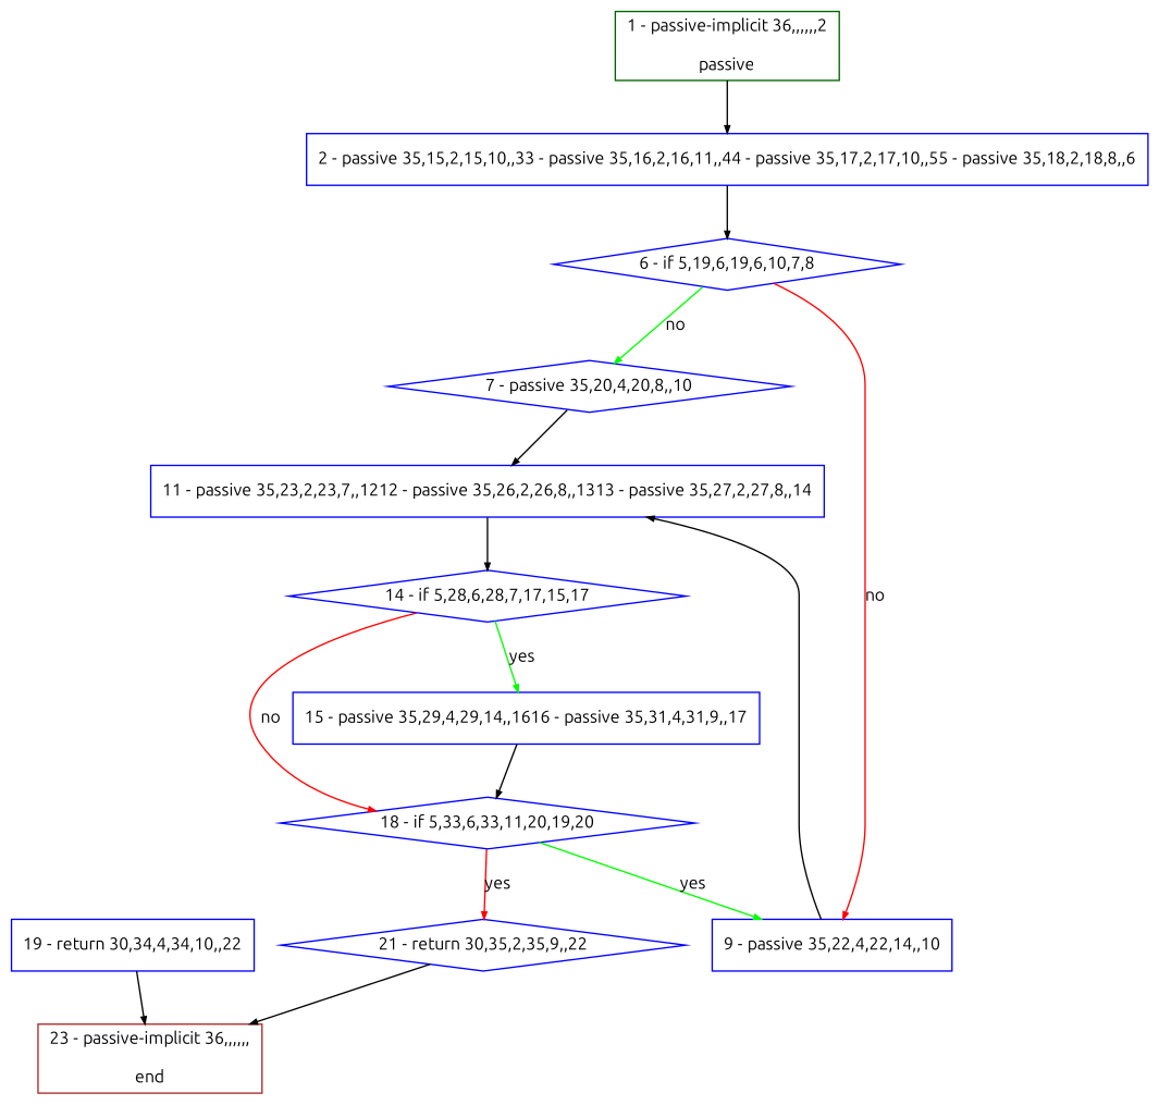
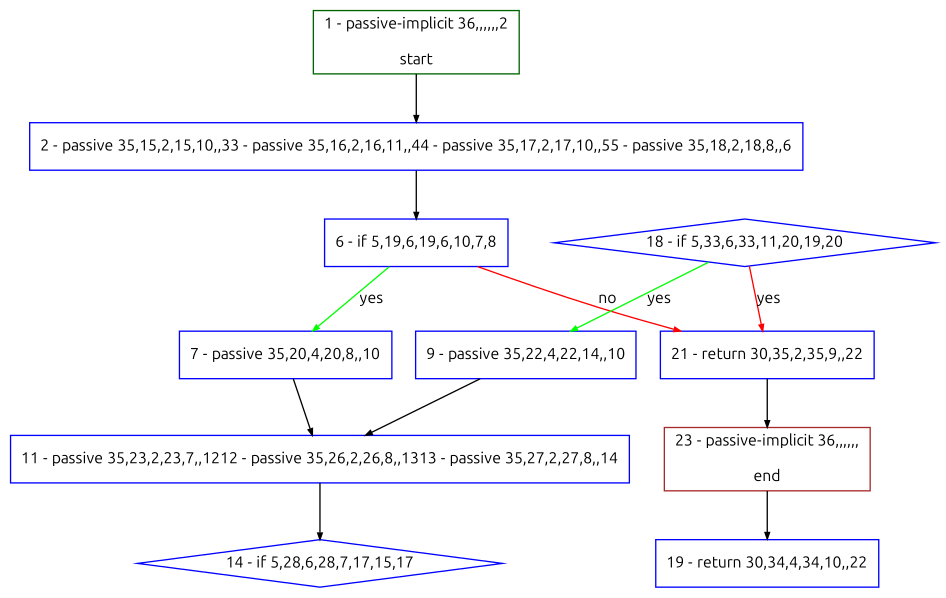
  digraph {
    bgcolor=white
    compound=true
    fillcolor="#FFFFCC"
    fontname=Ubuntu
    fontsize=12
    pack=true
    packmode=clust
    style="rounded,filled"
    node [color="#0000ff" compound=true fillcolor="#ffffff" fixedsize=false fontname=Ubuntu fontsize=12 node_initialized=no shape=box style=filled]
    edge [arrowhead=normal arrowsize=0.5 arrowtail=none color="#000000" compound=true dir=forward fontcolor=black fontname=Ubuntu fontsize=12]
    n1 [label="2 - passive 35,15,2,15,10,,33 - passive 35,16,2,16,11,,44 - passive 35,17,2,17,10,,55 - passive 35,18,2,18,8,,6"]
-   n2 [label="6 - if 5,19,6,19,6,10,7,8" shape=diamond]
-   n3 [label="7 - passive 35,20,4,20,8,,10" shape=diamond]
+   n2 [label="6 - if 5,19,6,19,6,10,7,8"]
+   n3 [label="7 - passive 35,20,4,20,8,,10"]
    n4 [label="9 - passive 35,22,4,22,14,,10"]
-   n5 [color="#006400" label="1 - passive-implicit 36,,,,,,2\n\npassive"]
+   n5 [color="#006400" label="1 - passive-implicit 36,,,,,,2\n\nstart"]
    n6 [label="11 - passive 35,23,2,23,7,,1212 - passive 35,26,2,26,8,,1313 - passive 35,27,2,27,8,,14"]
    n7 [label="14 - if 5,28,6,28,7,17,15,17" shape=diamond]
-   n8 [label="15 - passive 35,29,4,29,14,,1616 - passive 35,31,4,31,9,,17"]
    n9 [label="18 - if 5,33,6,33,11,20,19,20" shape=diamond]
-   n10 [label="21 - return 30,35,2,35,9,,22" shape=diamond]
+   n10 [label="21 - return 30,35,2,35,9,,22"]
    n11 [label="19 - return 30,34,4,34,10,,22"]
    n12 [color="#a52a2a" label="23 - passive-implicit 36,,,,,,\n\nend"]
    n1 -> n2
-   n2 -> n3 [color="#00ff00" label=no]
-   n2 -> n4 [color="#ff0000" label=no]
+   n2 -> n3 [color="#00ff00" label=yes]
+   n2 -> n10 [color="#ff0000" label=no]
    n3 -> n6
    n4 -> n6
    n5 -> n1
    n6 -> n7
-   n7 -> n8 [color="#00ff00" label=yes]
-   n7 -> n9 [color="#ff0000" label=no]
-   n8 -> n9
    n9 -> n4 [color="#00ff00" label=yes]
    n9 -> n10 [color="#ff0000" label=yes]
    n10 -> n12
-   n11 -> n12
+   n12 -> n11
  }
